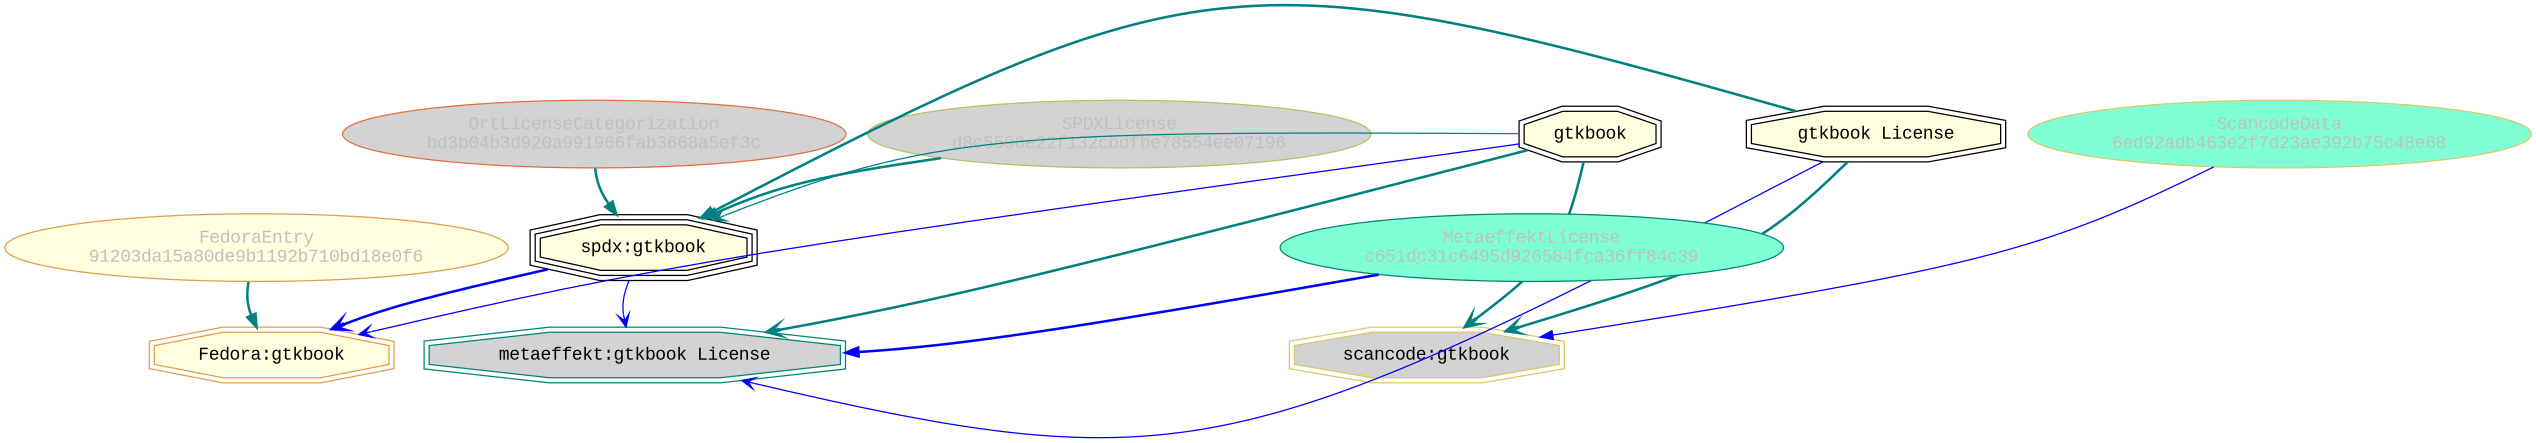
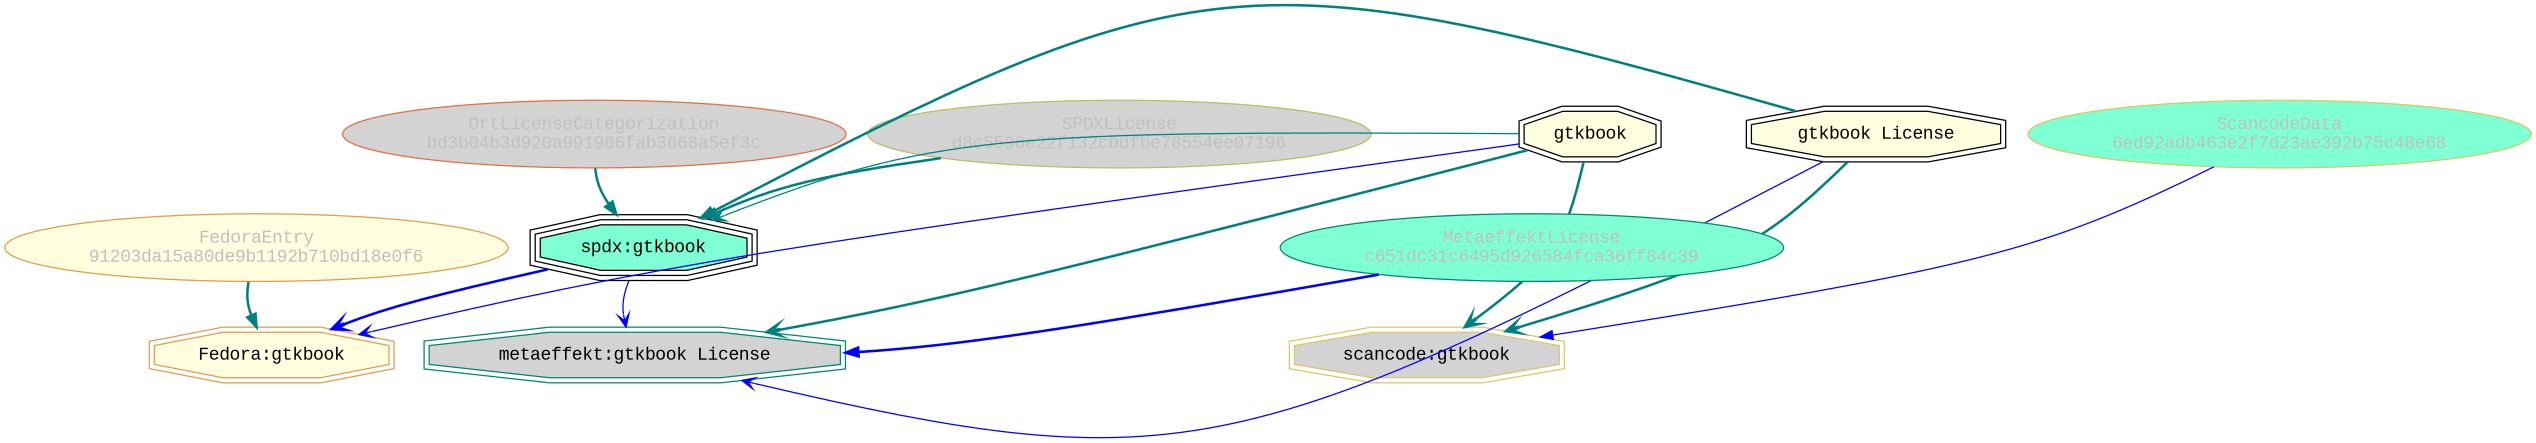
  strict digraph {
    fontname="Liberation Mono"
    splines=curved
    node [fillcolor=lightgrey fontname="Liberation Mono" shape=ellipse style=filled]
    edge [color=teal fontname="Liberation Mono" style=bold weight=0.7 arrowhead=vee]
    n1 [color="#b8bf62" fontcolor=gray label="SPDXLicense\nd8c5596e22f132cbdfbe78554ee07196"]
-   n2 [fillcolor=lightyellow label="spdx:gtkbook" shape=tripleoctagon]
+   n2 [fillcolor=aquamarine label="spdx:gtkbook" shape=tripleoctagon]
    n3 [color="#e09d4b" fillcolor=lightyellow label="Fedora:gtkbook" shape=doubleoctagon]
    n4 [color="#00876c" label="metaeffekt:gtkbook License" shape=doubleoctagon]
    n5 [fillcolor=lightyellow label=gtkbook shape=doubleoctagon]
    n6 [color="#dac767" label="scancode:gtkbook" shape=doubleoctagon]
    n7 [fillcolor=lightyellow label="gtkbook License" shape=doubleoctagon]
    n8 [color="#e09d4b" fillcolor=lightyellow fontcolor=gray label="FedoraEntry\n91203da15a80de9b1192b710bd18e0f6"]
    n9 [color="#dac767" fillcolor=aquamarine fontcolor=gray label="ScancodeData\n6ed92adb463e2f7d23ae392b75c48e68"]
    n10 [color="#e06f45" fontcolor=gray label="OrtLicenseCategorization\nbd3b04b3d920a991966fab3668a5ef3c"]
    n11 [color="#00876c" fillcolor=aquamarine fontcolor=gray label="MetaeffektLicense\nc651dc31c6495d926584fca36ff84c39"]
    n1 -> n2 [weight=0.5 arrowhead=""]
    n2 -> n3 [color=blue]
    n2 -> n4 [color=blue style=solid]
    n5 -> n2 [style=solid]
    n5 -> n3 [color=blue style=solid]
    n5 -> n4 [weight=0.5]
    n5 -> n6
    n7 -> n2 [arrowhead=normal]
    n7 -> n4 [color=blue style=solid]
    n7 -> n6
    n8 -> n3 [weight=0.5 arrowhead=""]
    n9 -> n6 [color=blue style=solid weight=0.5 arrowhead=""]
    n10 -> n2 [weight=0.5 arrowhead=""]
    n11 -> n4 [color=blue weight=0.5 arrowhead=""]
  }
